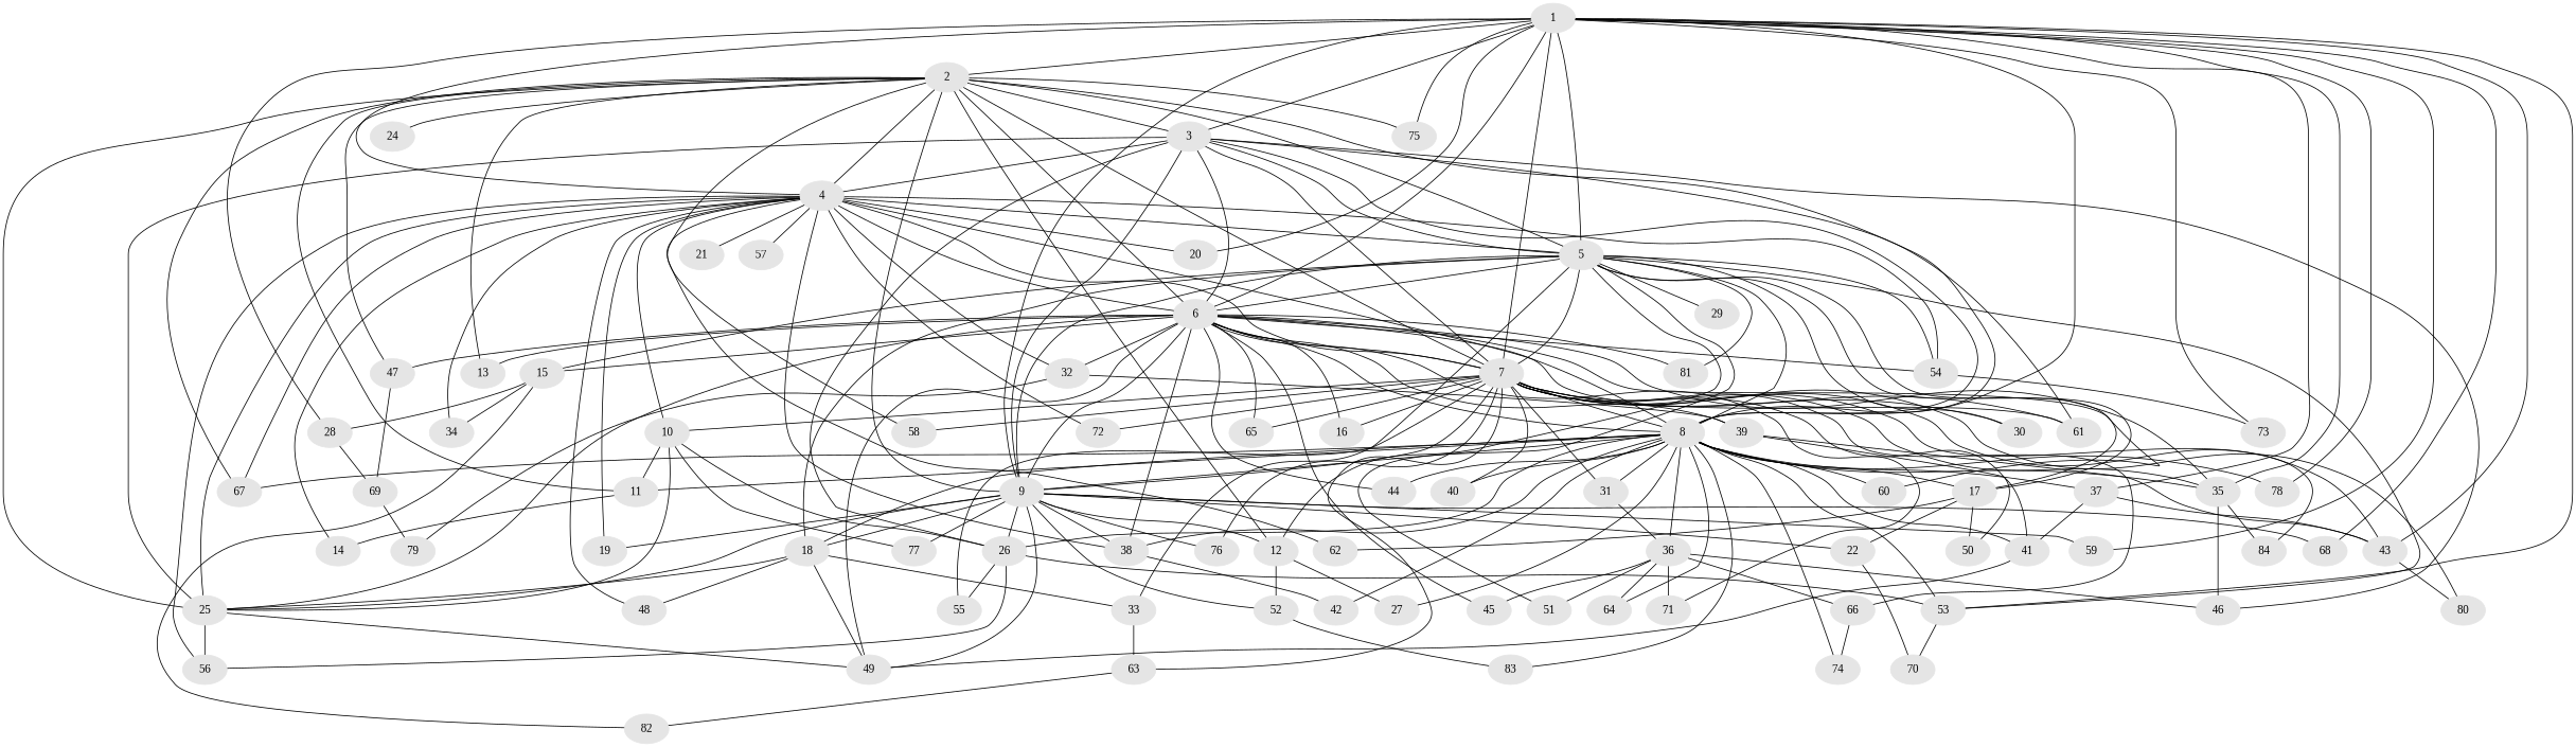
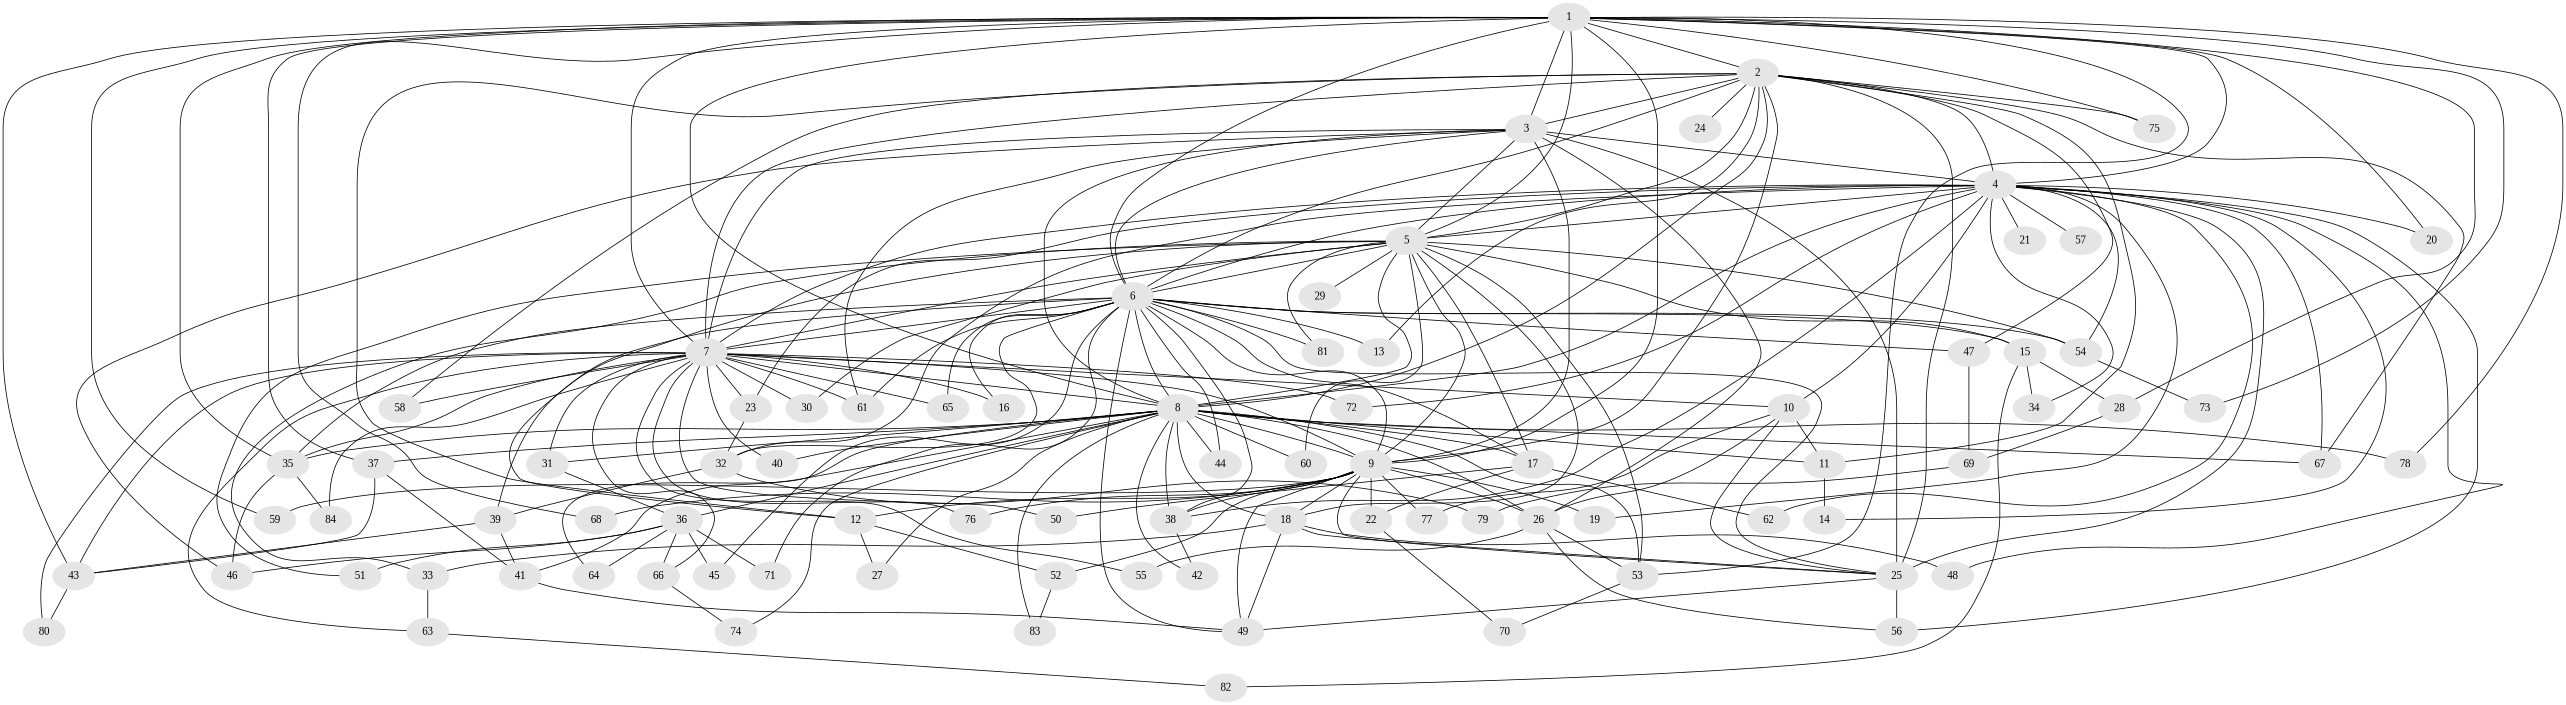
  graph {
    fontname="Liberation Serif"
    node [color=gray90 fontname="Liberation Serif" style=filled]
    edge [fontname="Liberation Serif" weight=1.0]
    1
    2
    3
    4
    5
    6
    7
    8
    9
    20
    28
    35
    37
    43
    53
    59
    68
    73
    75
    78
    11
    12
    13
    24
    25
    47
    58
    67
    26
    46
    61
    10
    14
    19
    21
+   23
    34
    38
    48
    54
    56
    57
    62
    72
    32
    15
    17
    18
    29
    30
    33
    51
    60
    81
    16
    39
    44
    45
    49
    65
    71
    31
    40
    50
    55
    63
    66
    76
    80
    84
    27
    36
    41
    42
    64
    74
    83
    22
    52
    77
    69
    70
    82
    79
    1 -- 2
    1 -- 3 [weight=2.0]
    1 -- 4
    1 -- 5
    1 -- 6
    1 -- 7 [weight=2.0]
    1 -- 8
    1 -- 9 [weight=3.0]
    1 -- 20
    1 -- 28
    1 -- 35
    1 -- 37
    1 -- 43
    1 -- 53
    1 -- 59
    1 -- 68
    1 -- 73
    1 -- 75
    1 -- 78
    2 -- 3
    2 -- 4
    2 -- 5
    2 -- 6 [weight=2.0]
    2 -- 7 [weight=2.0]
    2 -- 8
    2 -- 9 [weight=2.0]
    2 -- 75
    2 -- 11
    2 -- 12
    2 -- 13
    2 -- 24
    2 -- 25
    2 -- 47
    2 -- 58
    2 -- 67
    3 -- 4
    3 -- 5 [weight=2.0]
    3 -- 6
    3 -- 7
    3 -- 8
    3 -- 9 [weight=2.0]
    3 -- 25 [weight=7.0]
    3 -- 26
    3 -- 46
    3 -- 61
    4 -- 5
    4 -- 6 [weight=2.0]
    4 -- 7
    4 -- 8
    4 -- 20
    4 -- 25
    4 -- 67
    4 -- 10
    4 -- 14
    4 -- 19
    4 -- 21
+   4 -- 23
    4 -- 34
    4 -- 38
    4 -- 48
    4 -- 54
    4 -- 56
    4 -- 57
    4 -- 62
    4 -- 72
    4 -- 32 [weight=3.0]
    5 -- 6
    5 -- 7 [weight=2.0]
    5 -- 8 [weight=2.0]
    5 -- 9 [weight=3.0]
    5 -- 53
    5 -- 12 [weight=2.0]
    5 -- 54
    5 -- 15
    5 -- 17
    5 -- 18 [weight=2.0]
    5 -- 29 [weight=2.0]
    5 -- 30
    5 -- 33
    5 -- 51
    5 -- 60
    5 -- 81
    6 -- 7 [weight=2.0]
    6 -- 8
    6 -- 9 [weight=2.0]
    6 -- 35
    6 -- 13
    6 -- 25
    6 -- 47
    6 -- 61
    6 -- 38
    6 -- 54
    6 -- 32
    6 -- 15
    6 -- 17
    6 -- 81
    6 -- 16
    6 -- 39
    6 -- 44
    6 -- 45
    6 -- 49
    6 -- 65
    6 -- 71
    7 -- 8 [weight=2.0]
    7 -- 9 [weight=3.0]
    7 -- 35 [weight=2.0]
    7 -- 43
    7 -- 58
    7 -- 61
    7 -- 10
+   7 -- 23
    7 -- 72
    7 -- 30
    7 -- 16
    7 -- 65
    7 -- 31
    7 -- 40
    7 -- 50
    7 -- 55
    7 -- 63
    7 -- 66
    7 -- 76
    7 -- 80
    7 -- 84
    8 -- 9 [weight=3.0]
    8 -- 35
    8 -- 37
    8 -- 53
    8 -- 78
    8 -- 11
    8 -- 67
    8 -- 26
    8 -- 38
    8 -- 17
    8 -- 18
    8 -- 60
    8 -- 44
    8 -- 31
    8 -- 40
    8 -- 27
    8 -- 36
    8 -- 41
    8 -- 42
    8 -- 64
    8 -- 74
    8 -- 83
    9 -- 59
    9 -- 68
    9 -- 12
    9 -- 25
    9 -- 26
    9 -- 19
    9 -- 38
    9 -- 18
    9 -- 49
    9 -- 76
    9 -- 22 [weight=2.0]
    9 -- 52
    9 -- 77
    28 -- 69
    35 -- 46
    35 -- 84
    37 -- 43
    37 -- 41
    43 -- 80
    53 -- 70
    11 -- 14
    12 -- 27
    12 -- 52
    25 -- 56
    25 -- 49
    47 -- 69
    26 -- 53
    26 -- 56
    26 -- 55
    10 -- 11
    10 -- 25 [weight=2.0]
    10 -- 26
    10 -- 77
+   23 -- 32
    38 -- 42
    54 -- 73
    32 -- 39
    32 -- 79
    15 -- 28
    15 -- 34
    15 -- 82
    17 -- 62
    17 -- 50
    17 -- 22
    18 -- 25
    18 -- 48
    18 -- 33
    18 -- 49
    33 -- 63
    39 -- 43
    39 -- 41
    31 -- 36
    63 -- 82
    66 -- 74
    36 -- 46
    36 -- 51
    36 -- 45
    36 -- 71
    36 -- 66
    36 -- 64
    41 -- 49
    22 -- 70
    52 -- 83
    69 -- 79
  }
